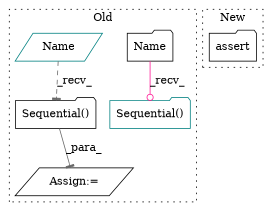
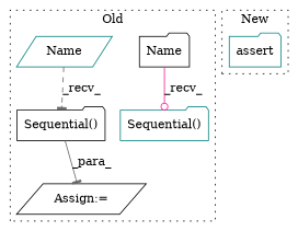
  digraph {
    node [a=75 l="27,10" shape=folder color=black]
    edge [color=gray40 style=solid arrowhead=tee]
    n1 [label="Sequential()" s="2172,2484"]
    n2 [a=68 l=3 label="Assign:=" s=2169 shape=parallelogram]
    n3 [label="Sequential()" s="2519,2851" color=teal]
    n4 [a=87 l=2 label=Name s=2519]
    n5 [a=87 l=2 label=Name s=2172 shape=parallelogram color=teal]
-   n6 [a=65 l=7 label=assert s=2189]
+   n6 [a=65 l=7 label=assert s=2189 color=teal]
    subgraph cluster_1 {
      label=Old
      style=dotted
      n1
      n2
      n3
      n4
      n5
    }
    subgraph cluster_2 {
      label=New
      style=dotted
      n6
    }
    n1 -> n2 [label=_para_]
    n4 -> n3 [label=_recv_ color=deeppink arrowhead=odot]
    n5 -> n1 [label=_recv_ style=dashed]
  }
